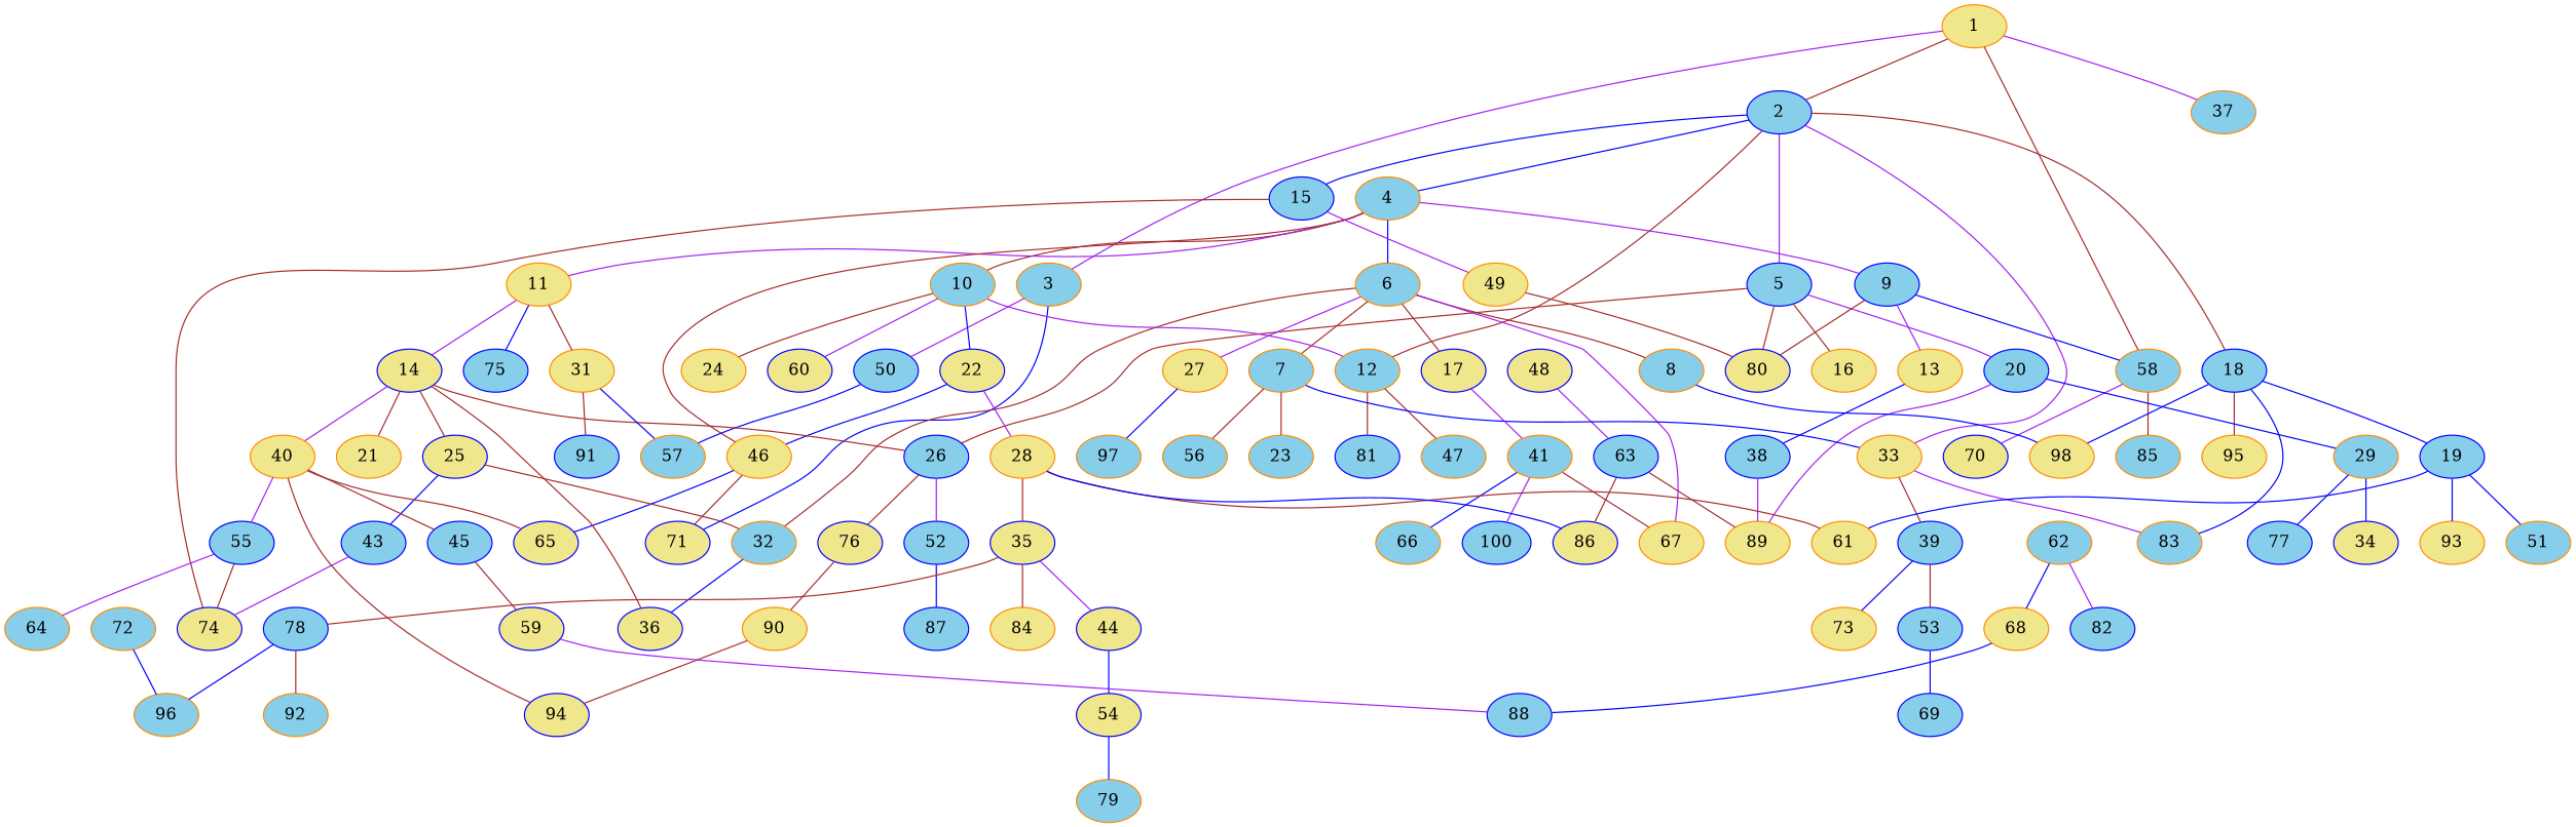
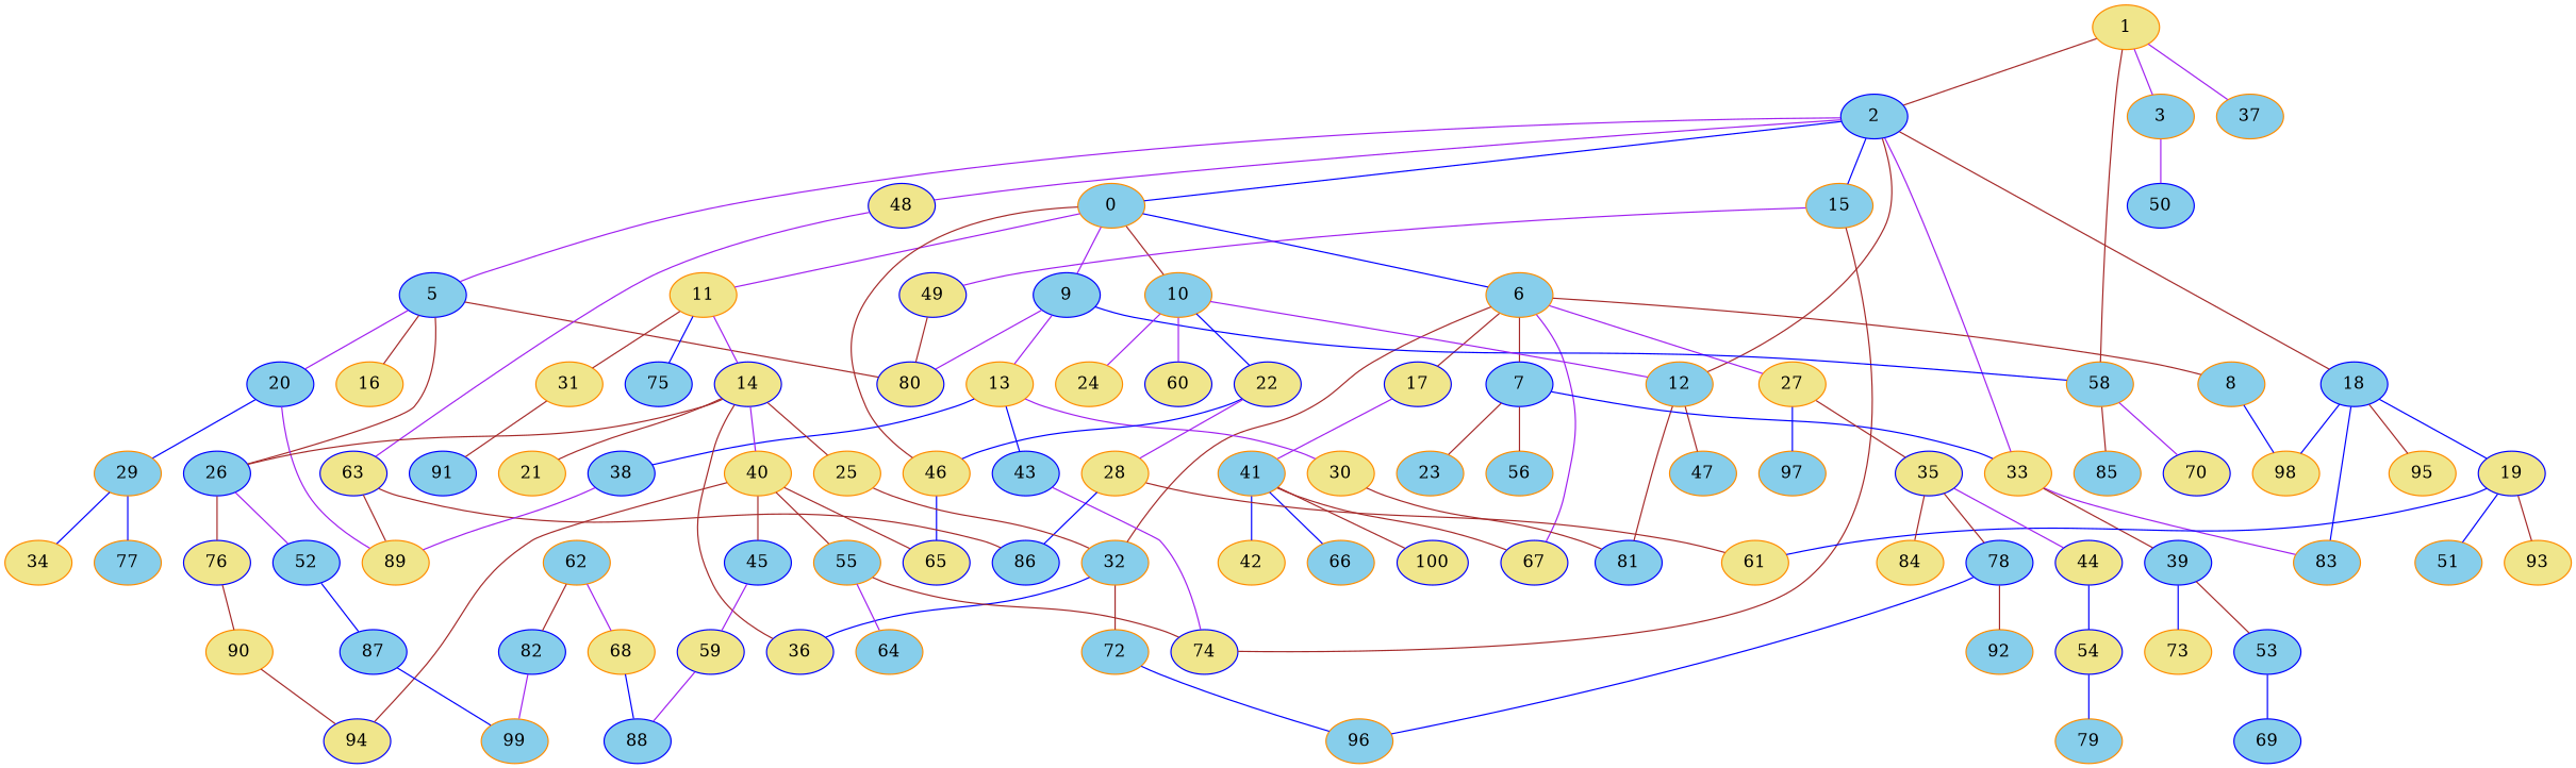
  graph {
    node [color=darkorange fillcolor=skyblue style=filled]
    edge [color=brown]
    1 [fillcolor=khaki]
    2 [color=blue]
    3
    37
    58
-   4
+   4 [label=0]
    5 [color=blue]
    12
-   15 [color=blue]
+   15
    18 [color=blue]
    33 [fillcolor=khaki]
    48 [color=blue fillcolor=khaki]
    50 [color=blue]
-   71 [color=blue fillcolor=khaki]
    70 [color=blue fillcolor=khaki]
    85
    6
    9 [color=blue]
    10
    11 [fillcolor=khaki]
    46 [fillcolor=khaki]
    16 [fillcolor=khaki]
    20 [color=blue]
    26 [color=blue]
    80 [color=blue fillcolor=khaki]
    47
    81 [color=blue]
-   49 [fillcolor=khaki]
+   49 [color=blue fillcolor=khaki]
    74 [color=blue fillcolor=khaki]
    98 [fillcolor=khaki]
-   19 [color=blue]
+   19 [color=blue fillcolor=khaki]
    83
    95 [fillcolor=khaki]
    39 [color=blue]
-   63 [color=blue]
-   57
-   7
+   63 [color=blue fillcolor=khaki]
+   7 [color=blue]
    8
    17 [color=blue fillcolor=khaki]
    27 [fillcolor=khaki]
    32
-   67 [fillcolor=khaki]
+   67 [color=blue fillcolor=khaki]
    13 [fillcolor=khaki]
    22 [color=blue fillcolor=khaki]
    24 [fillcolor=khaki]
    60 [color=blue fillcolor=khaki]
    14 [color=blue fillcolor=khaki]
    31 [fillcolor=khaki]
    75 [color=blue]
    68 [fillcolor=khaki]
    62
    82 [color=blue]
    29
    89 [fillcolor=khaki]
    52 [color=blue]
    76 [color=blue fillcolor=khaki]
    23
    56
    41
    35 [color=blue fillcolor=khaki]
    97
    36 [color=blue fillcolor=khaki]
    72
+   30 [fillcolor=khaki]
    38 [color=blue]
    43 [color=blue]
    28 [fillcolor=khaki]
    21 [fillcolor=khaki]
-   25 [color=blue fillcolor=khaki]
+   25 [fillcolor=khaki]
    40 [fillcolor=khaki]
    91 [color=blue]
    65 [color=blue fillcolor=khaki]
    45 [color=blue]
-   55 [color=blue]
+   55
    94 [color=blue fillcolor=khaki]
+   42 [fillcolor=khaki]
    66
-   100 [color=blue]
+   100 [color=blue fillcolor=khaki]
    51
    61 [fillcolor=khaki]
    93 [fillcolor=khaki]
-   34 [color=blue fillcolor=khaki]
-   77 [color=blue]
-   86 [color=blue fillcolor=khaki]
+   34 [fillcolor=khaki]
+   77
+   86 [color=blue]
    87 [color=blue]
    90 [fillcolor=khaki]
    44 [color=blue fillcolor=khaki]
    78 [color=blue]
    84 [fillcolor=khaki]
    96
    53 [color=blue]
    73 [fillcolor=khaki]
    54 [color=blue fillcolor=khaki]
    92
    69 [color=blue]
    59 [color=blue fillcolor=khaki]
    64
    79
    88 [color=blue]
+   99
    1 -- 2
    1 -- 3 [color=purple]
    1 -- 37 [color=purple]
    1 -- 58
    2 -- 4 [color=blue]
    2 -- 5 [color=purple]
    2 -- 12
    2 -- 15 [color=blue]
    2 -- 18
    2 -- 33 [color=purple]
+   2 -- 48 [color=purple]
    3 -- 50 [color=purple]
-   3 -- 71 [color=blue]
    58 -- 70 [color=purple]
    58 -- 85
    4 -- 6 [color=blue]
    4 -- 9 [color=purple]
    4 -- 10
    4 -- 11 [color=purple]
    4 -- 46
    5 -- 16
    5 -- 20 [color=purple]
    5 -- 26
    5 -- 80
    12 -- 47
    12 -- 81
    15 -- 49 [color=purple]
    15 -- 74
    18 -- 98 [color=blue]
    18 -- 19 [color=blue]
    18 -- 83 [color=blue]
    18 -- 95
    33 -- 83 [color=purple]
    33 -- 39
    48 -- 63 [color=purple]
-   50 -- 57 [color=blue]
    6 -- 7
    6 -- 8
    6 -- 17
    6 -- 27 [color=purple]
    6 -- 32
    6 -- 67 [color=purple]
    9 -- 58 [color=blue]
-   9 -- 80
+   9 -- 80 [color=purple]
    9 -- 13 [color=purple]
    10 -- 12 [color=purple]
    10 -- 22 [color=blue]
-   10 -- 24
+   10 -- 24 [color=purple]
    10 -- 60 [color=purple]
    11 -- 14 [color=purple]
    11 -- 31
    11 -- 75 [color=blue]
-   46 -- 71
    46 -- 65 [color=blue]
    20 -- 29 [color=blue]
    20 -- 89 [color=purple]
    26 -- 52 [color=purple]
    26 -- 76
    49 -- 80
    19 -- 51 [color=blue]
    19 -- 61 [color=blue]
-   19 -- 93 [color=blue]
+   19 -- 93
    39 -- 53
    39 -- 73 [color=blue]
    63 -- 89
    63 -- 86
    7 -- 33 [color=blue]
    7 -- 23
    7 -- 56
    8 -- 98 [color=blue]
    17 -- 41 [color=purple]
-   28 -- 35
+   27 -- 35
    27 -- 97 [color=blue]
    32 -- 36 [color=blue]
+   32 -- 72
+   13 -- 30 [color=purple]
    13 -- 38 [color=blue]
-   25 -- 43 [color=blue]
+   13 -- 43 [color=blue]
    22 -- 46 [color=blue]
    22 -- 28 [color=purple]
    14 -- 26
    14 -- 36
    14 -- 21
    14 -- 25
    14 -- 40 [color=purple]
-   31 -- 57 [color=blue]
    31 -- 91
    68 -- 88 [color=blue]
-   62 -- 68 [color=blue]
-   62 -- 82 [color=purple]
+   62 -- 68 [color=purple]
+   62 -- 82
+   82 -- 99 [color=purple]
    29 -- 34 [color=blue]
    29 -- 77 [color=blue]
    52 -- 87 [color=blue]
    76 -- 90
    41 -- 67
+   41 -- 42 [color=blue]
    41 -- 66 [color=blue]
-   41 -- 100 [color=purple]
+   41 -- 100
    35 -- 44 [color=purple]
    35 -- 78
    35 -- 84
    72 -- 96 [color=blue]
+   30 -- 81
    38 -- 89 [color=purple]
    43 -- 74 [color=purple]
    28 -- 61
    28 -- 86 [color=blue]
    25 -- 32
    40 -- 65
    40 -- 45
-   40 -- 55 [color=purple]
+   40 -- 55
    40 -- 94
-   45 -- 59
+   45 -- 59 [color=purple]
    55 -- 74
    55 -- 64 [color=purple]
+   87 -- 99 [color=blue]
    90 -- 94
    44 -- 54 [color=blue]
    78 -- 96 [color=blue]
    78 -- 92
    53 -- 69 [color=blue]
    54 -- 79 [color=blue]
    59 -- 88 [color=purple]
  }
